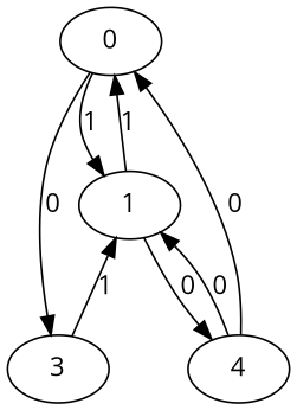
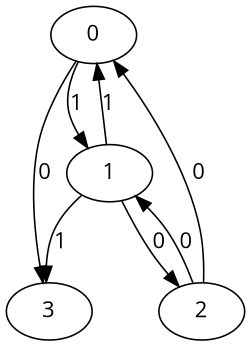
  digraph {
    fontname="Open Sans"
    node [fontname="Open Sans"]
    edge [fontname="Open Sans"]
    0
    1
    3
-   2 [label=4]
+   2
    0 -> 1 [label=1]
    0 -> 3 [label=0]
    1 -> 0 [label=1]
    1 -> 2 [label=0]
-   3 -> 1 [label=1]
+   1 -> 3 [label=1]
    2 -> 0 [label=0]
    2 -> 1 [label=0]
  }
